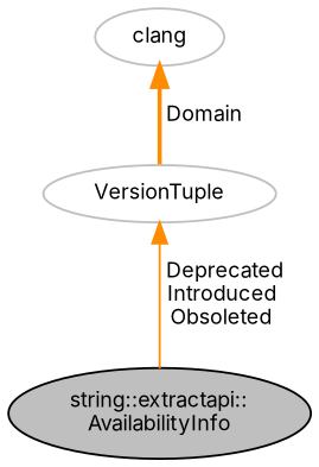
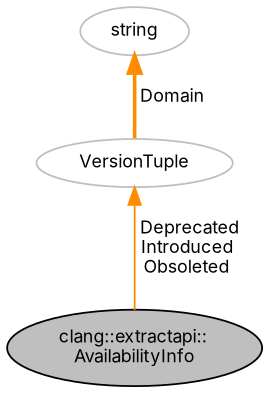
  digraph {
    fontname=Inter
    node [color=grey75 fontname=Inter fontsize=10 shape=ellipse]
    edge [color=darkorange dir=back fontname=Inter fontsize=10 labelfontname=Helvetica labelfontsize=10]
-   n1 [color=black fillcolor=grey75 fontcolor=black height=0.2 label="string::extractapi::\lAvailabilityInfo" style=filled width=0.4]
+   n1 [color=black fillcolor=grey75 fontcolor=black height=0.2 label="clang::extractapi::\lAvailabilityInfo" style=filled width=0.4]
    n2 [height=0.2 label=VersionTuple width=0.4]
-   n3 [height=0.2 label=clang width=0.4]
+   n3 [height=0.2 label=string width=0.4]
    n2 -> n1 [label=" Deprecated\nIntroduced\nObsoleted" style=solid]
    n3 -> n2 [label=" Domain" style=bold]
  }
